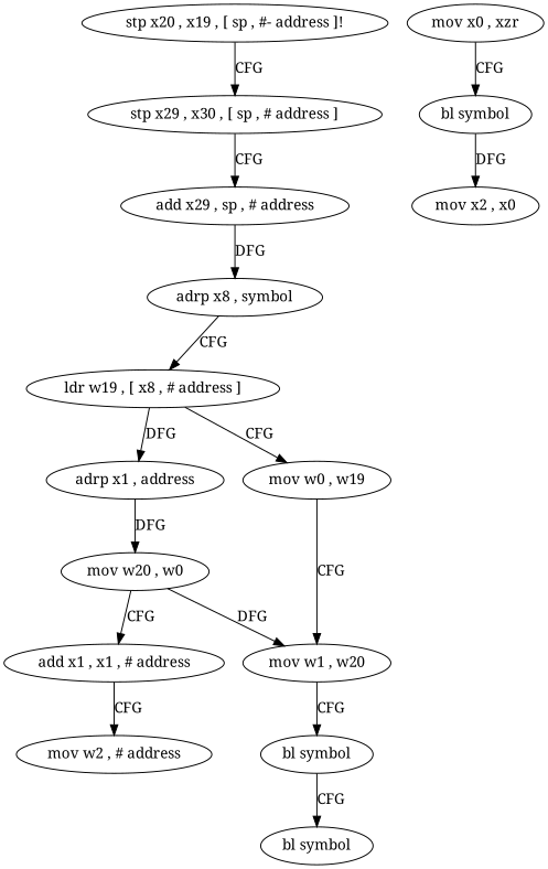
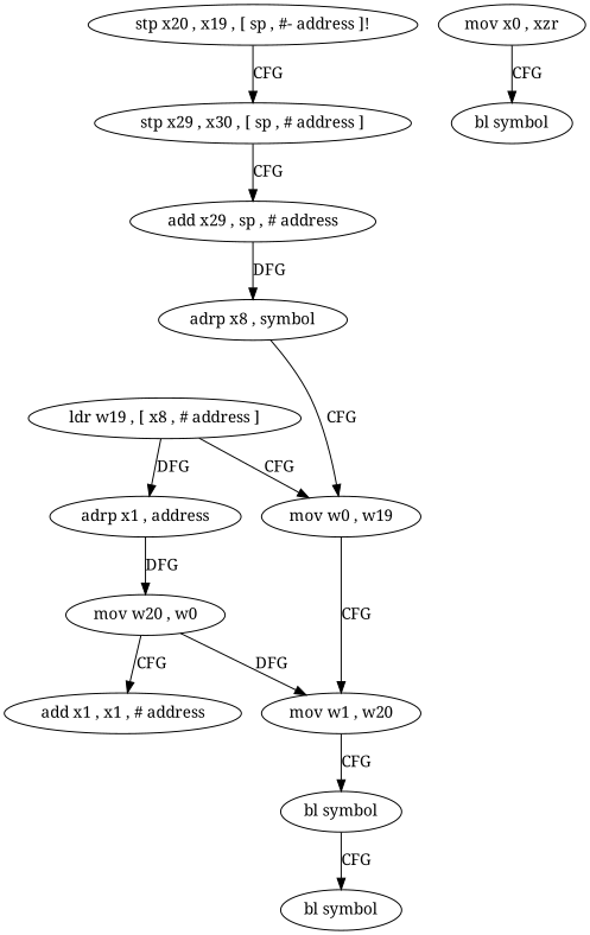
  digraph {
    fontname="Noto Serif"
    node [fontname="Noto Serif"]
    edge [fontname="Noto Serif"]
    n1 [label="stp x20 , x19 , [ sp , #- address ]!"]
    n2 [label="stp x29 , x30 , [ sp , # address ]"]
    n3 [label="add x29 , sp , # address"]
    n4 [label="adrp x8 , symbol"]
    n5 [label="ldr w19 , [ x8 , # address ]"]
    n6 [label="adrp x1 , address"]
    n7 [label="mov w0 , w19"]
    n8 [label="mov w20 , w0"]
    n9 [label="mov w1 , w20"]
    n10 [label="add x1 , x1 , # address"]
-   n11 [label="mov w2 , # address"]
    n12 [label="bl symbol"]
    n13 [label="mov x0 , xzr"]
    n14 [label="bl symbol"]
-   n15 [label="mov x2 , x0"]
    n16 [label="bl symbol"]
    n1 -> n2 [label=CFG]
    n2 -> n3 [label=CFG]
    n3 -> n4 [label=DFG]
-   n4 -> n5 [label=CFG]
+   n4 -> n7 [label=CFG]
    n5 -> n6 [label=DFG]
    n5 -> n7 [label=CFG]
    n6 -> n8 [label=DFG]
    n7 -> n9 [label=CFG]
    n8 -> n9 [label=DFG]
    n8 -> n10 [label=CFG]
    n9 -> n12 [label=CFG]
-   n10 -> n11 [label=CFG]
    n12 -> n16 [label=CFG]
    n13 -> n14 [label=CFG]
-   n14 -> n15 [label=DFG]
  }
